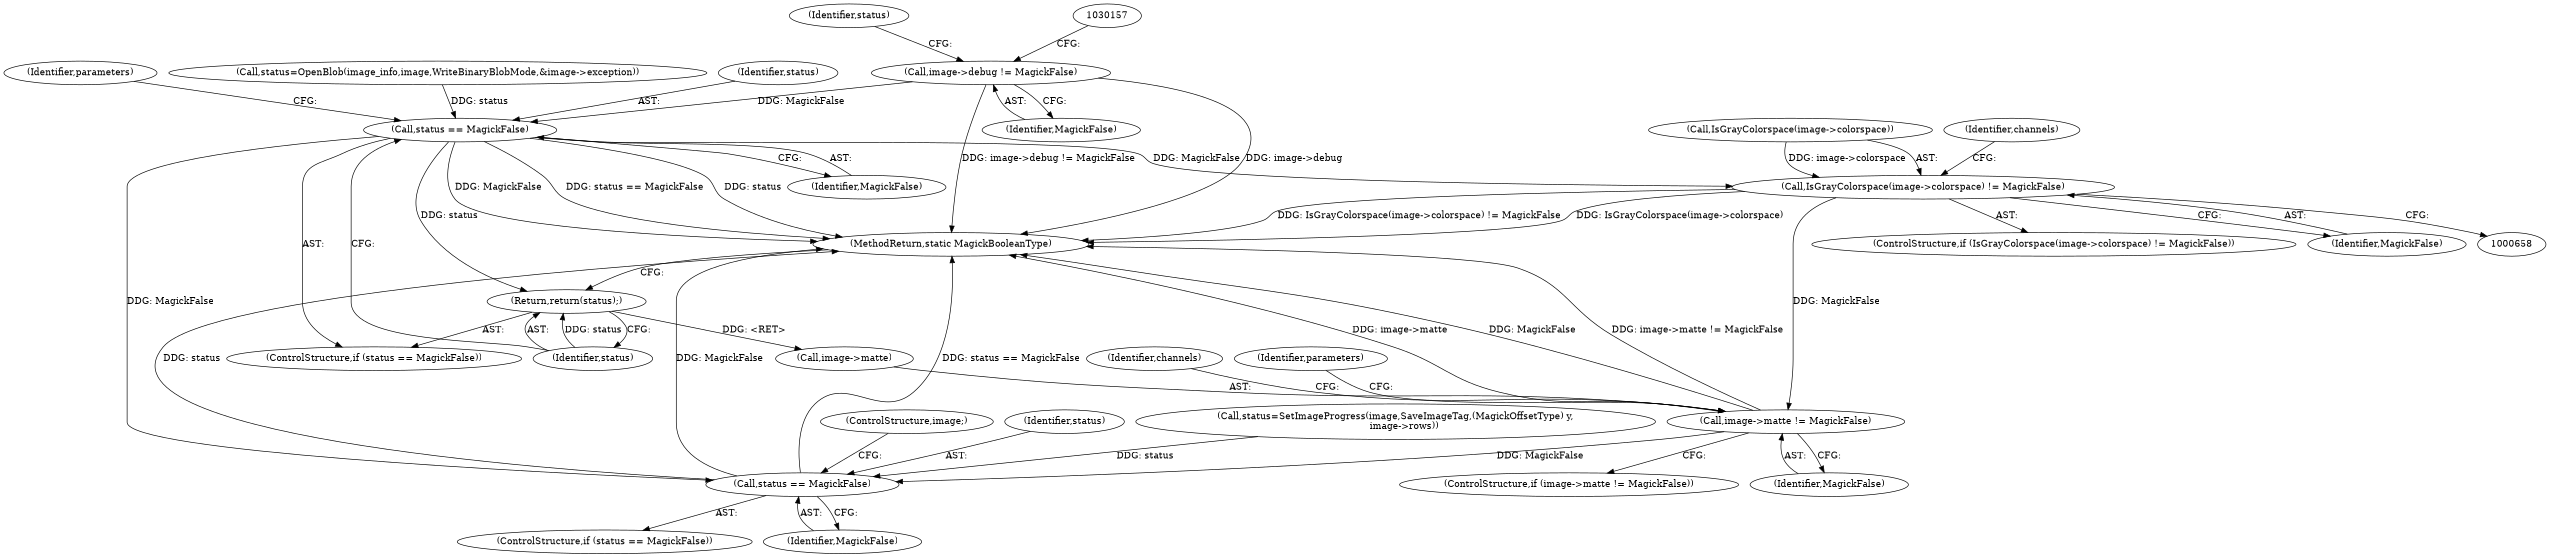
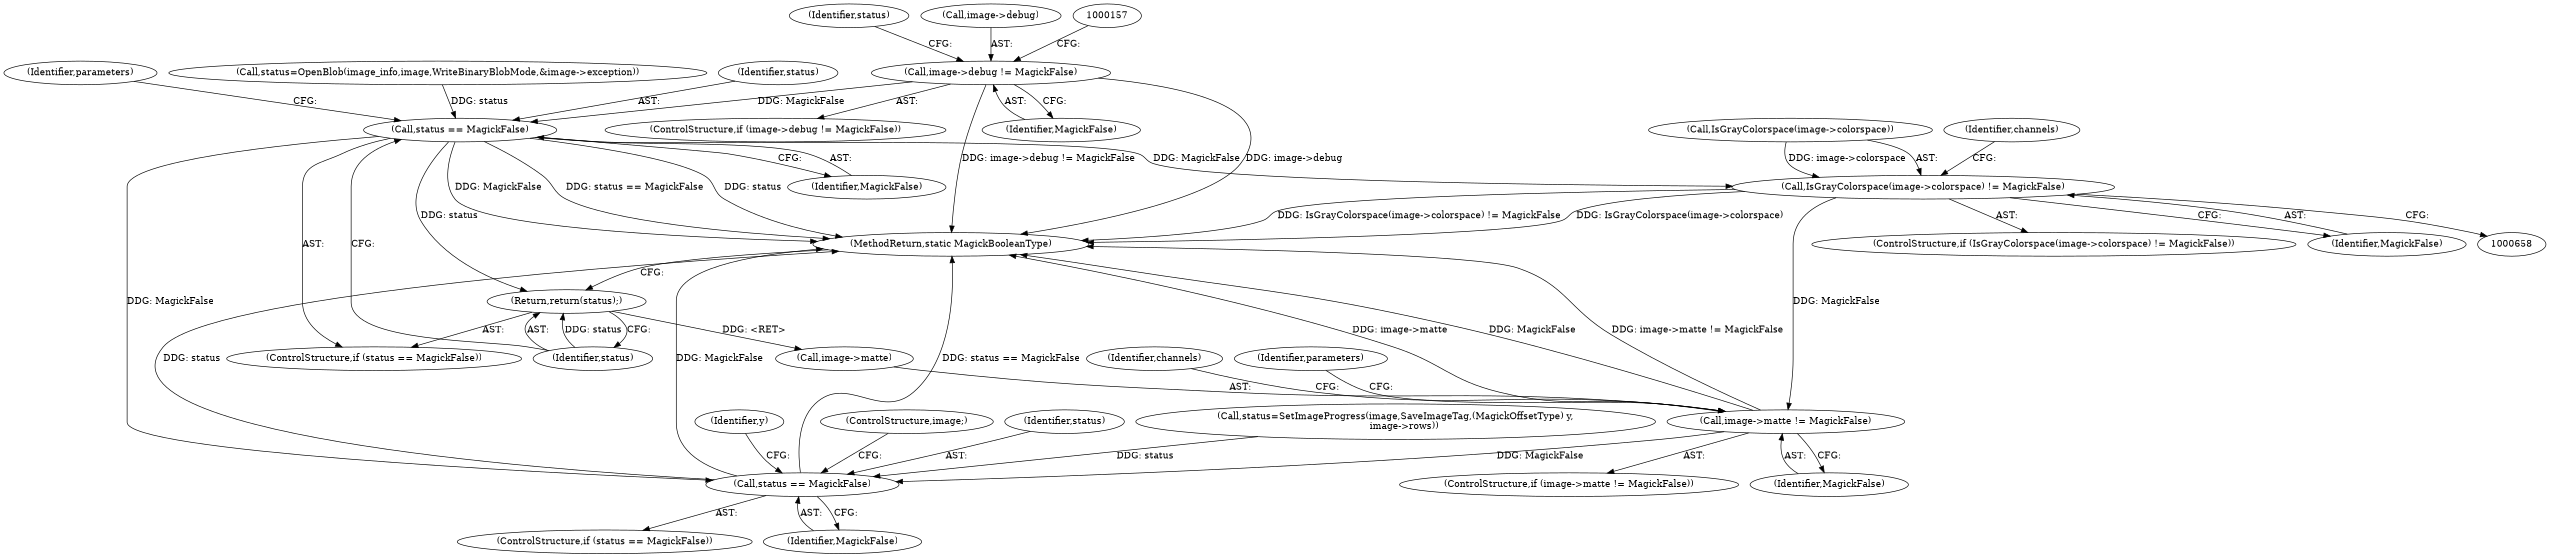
  digraph {
    n1 [label="(Call,image->debug != MagickFalse)"]
    n2 [label="(Call,status == MagickFalse)"]
    n3 [label="(MethodReturn,static MagickBooleanType)"]
+   n4 [label="(ControlStructure,if (image->debug != MagickFalse))"]
    n5 [label="(Identifier,MagickFalse)"]
    n6 [label="(Return,return(status);)"]
    n7 [label="(Call,IsGrayColorspace(image->colorspace) != MagickFalse)"]
    n8 [label="(Call,status == MagickFalse)"]
    n9 [label="(Identifier,MagickFalse)"]
    n10 [label="(ControlStructure,if (status == MagickFalse))"]
    n11 [label="(Identifier,status)"]
    n12 [label="(Call,image->matte)"]
    n13 [label="(Call,image->matte != MagickFalse)"]
    n14 [label="(ControlStructure,if (IsGrayColorspace(image->colorspace) != MagickFalse))"]
    n15 [label="(Identifier,MagickFalse)"]
    1000658
    n17 [label="(ControlStructure,if (status == MagickFalse))"]
    n18 [label="(Identifier,MagickFalse)"]
    n19 [label="(ControlStructure,if (image->matte != MagickFalse))"]
    n20 [label="(Identifier,MagickFalse)"]
    n21 [label="(Identifier,channels)"]
+   n22 [label="(Identifier,y)"]
    n23 [label="(Identifier,channels)"]
    n24 [label="(Identifier,parameters)"]
    n25 [label="(Identifier,parameters)"]
    n26 [label="(Identifier,status)"]
    n27 [label="(Call,status=OpenBlob(image_info,image,WriteBinaryBlobMode,&image->exception))"]
    n28 [label="(Call,IsGrayColorspace(image->colorspace))"]
    n29 [label="(ControlStructure,image;)"]
    n30 [label="(Identifier,status)"]
+   n31 [label="(Call,image->debug)"]
    n32 [label="(Identifier,status)"]
    n33 [label="(Call,status=SetImageProgress(image,SaveImageTag,(MagickOffsetType) y,\n      image->rows))"]
-   1000157 [label=1030157]
+   1000157
    n1 -> n2 [label="DDG: MagickFalse"]
    n1 -> n3 [label="DDG: image->debug != MagickFalse"]
    n1 -> n3 [label="DDG: image->debug"]
+   n1 -> n4 [label="AST: "]
    n1 -> n5 [label="CFG: "]
    n2 -> n3 [label="DDG: MagickFalse"]
    n2 -> n3 [label="DDG: status == MagickFalse"]
    n2 -> n3 [label="DDG: status"]
    n2 -> n6 [label="DDG: status"]
    n2 -> n7 [label="DDG: MagickFalse"]
    n2 -> n8 [label="DDG: MagickFalse"]
    n2 -> n9 [label="CFG: "]
    n2 -> n10 [label="AST: "]
    n3 -> n6 [label="CFG: "]
    n5 -> n1 [label="AST: "]
    n6 -> n10 [label="AST: "]
    n6 -> n11 [label="CFG: "]
    n6 -> n12 [label="DDG: <RET>"]
    n7 -> n3 [label="DDG: IsGrayColorspace(image->colorspace) != MagickFalse"]
    n7 -> n3 [label="DDG: IsGrayColorspace(image->colorspace)"]
    n7 -> n13 [label="DDG: MagickFalse"]
    n7 -> n14 [label="AST: "]
    n7 -> n15 [label="CFG: "]
    n7 -> 1000658 [label="CFG: "]
    n8 -> n3 [label="DDG: status"]
    n8 -> n3 [label="DDG: status == MagickFalse"]
    n8 -> n3 [label="DDG: MagickFalse"]
    n8 -> n17 [label="AST: "]
    n8 -> n18 [label="CFG: "]
    n9 -> n2 [label="AST: "]
    n11 -> n2 [label="CFG: "]
    n11 -> n6 [label="AST: "]
    n11 -> n6 [label="DDG: status"]
    n12 -> n13 [label="AST: "]
    n13 -> n3 [label="DDG: image->matte != MagickFalse"]
    n13 -> n3 [label="DDG: image->matte"]
    n13 -> n3 [label="DDG: MagickFalse"]
    n13 -> n8 [label="DDG: MagickFalse"]
-   n13 -> n19 [label="CFG: "]
+   n13 -> n19 [label="AST: "]
    n13 -> n20 [label="CFG: "]
    n15 -> n7 [label="AST: "]
    n18 -> n8 [label="AST: "]
    n20 -> n13 [label="AST: "]
    n21 -> n7 [label="CFG: "]
+   n22 -> n8 [label="CFG: "]
    n23 -> n13 [label="CFG: "]
    n24 -> n13 [label="CFG: "]
    n25 -> n2 [label="CFG: "]
    n26 -> n1 [label="CFG: "]
    n27 -> n2 [label="DDG: status"]
    n28 -> n7 [label="AST: "]
    n28 -> n7 [label="DDG: image->colorspace"]
    n29 -> n8 [label="CFG: "]
    n30 -> n8 [label="AST: "]
+   n31 -> n1 [label="AST: "]
    n32 -> n2 [label="AST: "]
    n33 -> n8 [label="DDG: status"]
    1000157 -> n1 [label="CFG: "]
  }
